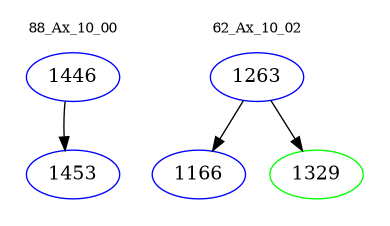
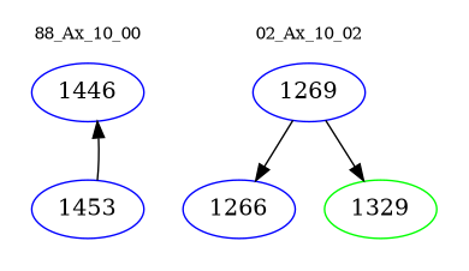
  digraph {
    node [color=blue]
    edge [color=black]
    n1 [label=1446]
    n2 [label=1453]
-   n3 [label=1263]
-   n4 [label=1166]
+   n3 [label=1269]
+   n4 [label=1266]
    n5 [color=green label=1329]
    subgraph cluster_1 {
      color=white
      fontsize=10
      label="88_Ax_10_00"
      n1
      n2
    }
    subgraph cluster_2 {
      color=white
      fontsize=10
-     label="62_Ax_10_02"
+     label="02_Ax_10_02"
      n3
      n4
      n5
    }
-   n1 -> n2
+   n2 -> n1
    n3 -> n4
    n3 -> n5
  }
